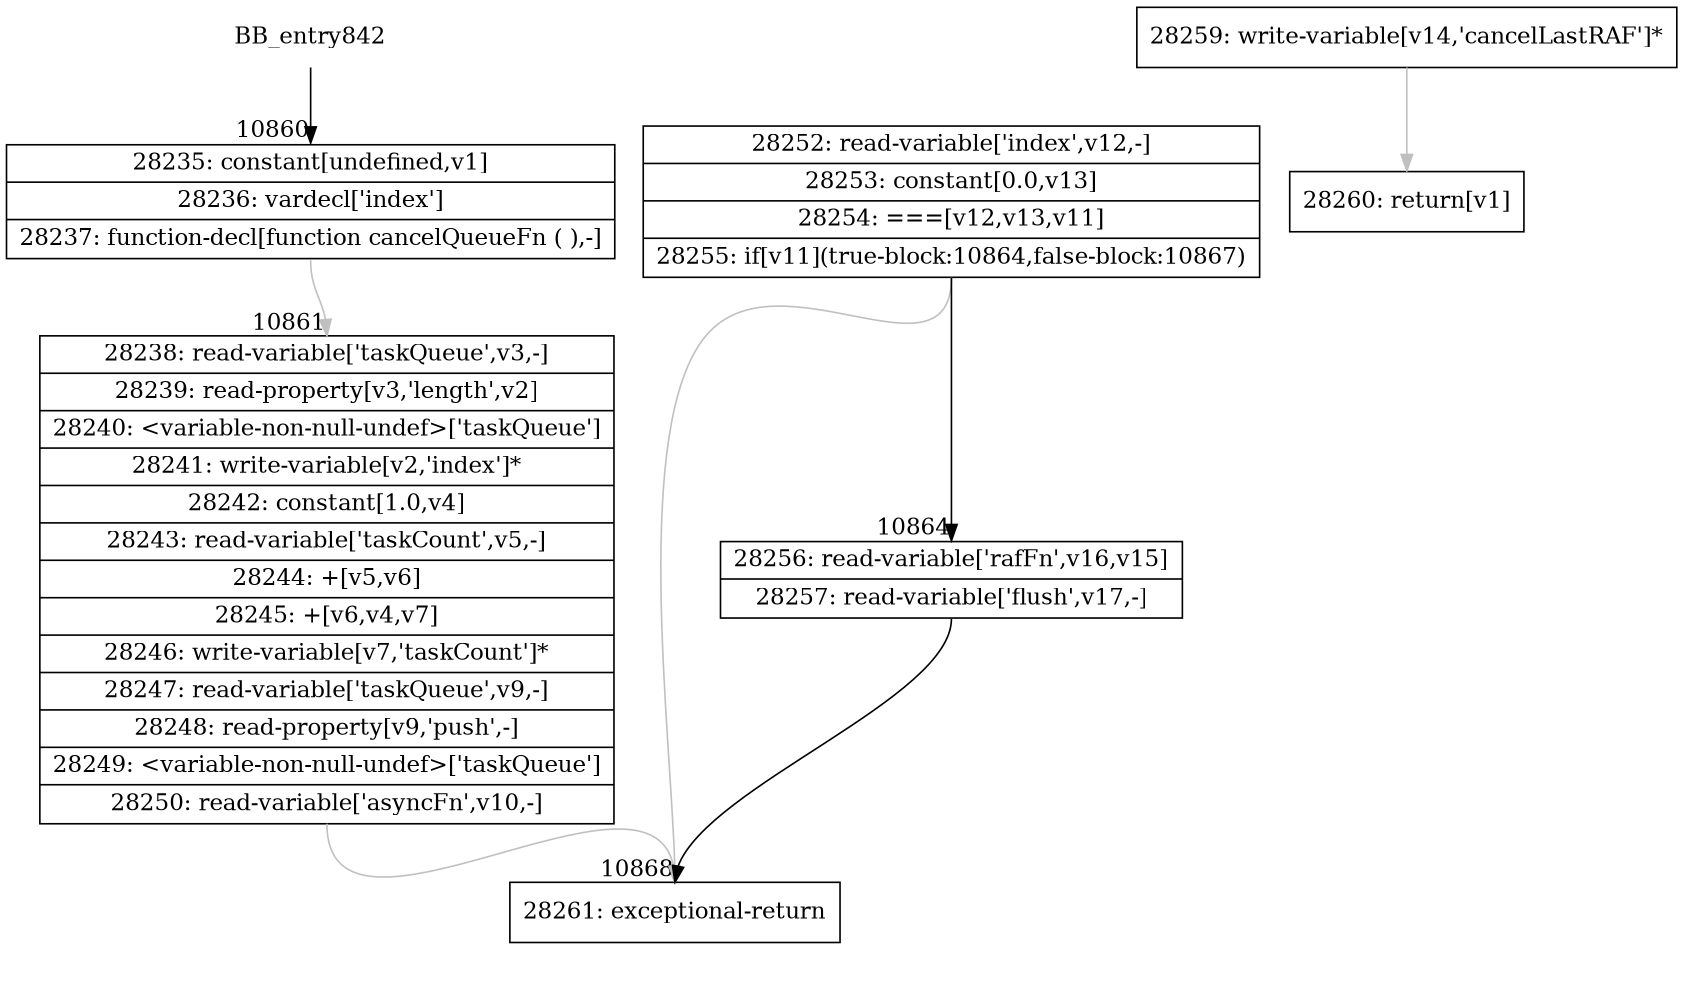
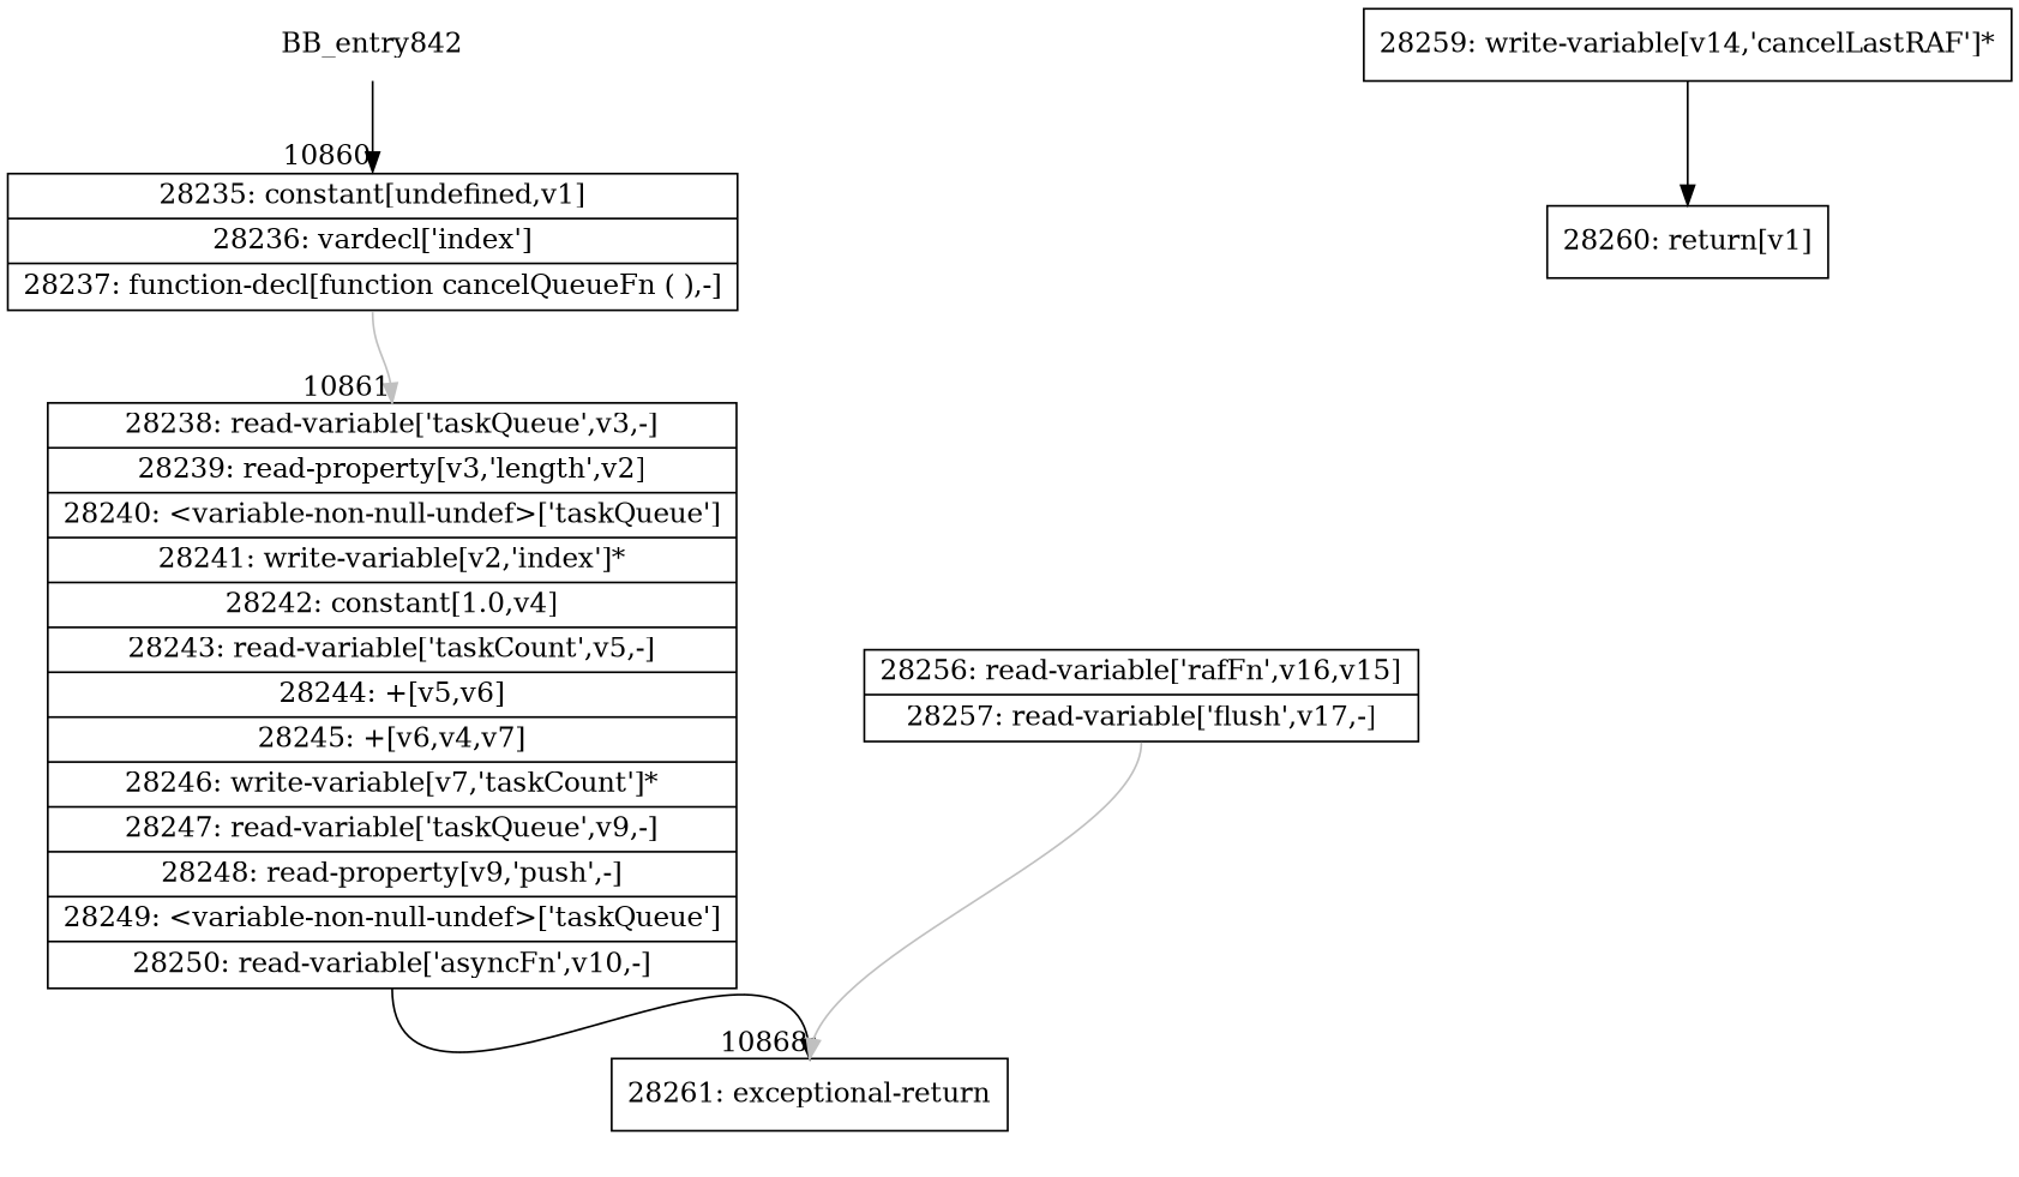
  digraph {
    rankdir=TD
    node [shape=record]
    edge [headport=n tailport=s color=gray]
    n1 [label=BB_entry842 shape=none]
    n2 [label="{28235: constant[undefined,v1]|28236: vardecl['index']|28237: function-decl[function cancelQueueFn ( ),-]}"]
    n3 [label="{28238: read-variable['taskQueue',v3,-]|28239: read-property[v3,'length',v2]|28240: \<variable-non-null-undef\>['taskQueue']|28241: write-variable[v2,'index']*|28242: constant[1.0,v4]|28243: read-variable['taskCount',v5,-]|28244: +[v5,v6]|28245: +[v6,v4,v7]|28246: write-variable[v7,'taskCount']*|28247: read-variable['taskQueue',v9,-]|28248: read-property[v9,'push',-]|28249: \<variable-non-null-undef\>['taskQueue']|28250: read-variable['asyncFn',v10,-]}"]
    n4 [label="{28261: exceptional-return}"]
-   n5 [label="{28252: read-variable['index',v12,-]|28253: constant[0.0,v13]|28254: ===[v12,v13,v11]|28255: if[v11](true-block:10864,false-block:10867)}"]
    n6 [label="{28256: read-variable['rafFn',v16,v15]|28257: read-variable['flush',v17,-]}"]
    n7 [label="{28260: return[v1]}"]
    n8 [label="{28259: write-variable[v14,'cancelLastRAF']*}"]
    n1 -> n2 [headlabel="    10860" color=""]
    n2 -> n3 [headlabel="      10861"]
-   n3 -> n4 [headlabel="      10868"]
-   n5 -> n4
-   n5 -> n6 [headlabel="      10864" color=""]
-   n6 -> n4 [color=black]
-   n8 -> n7
+   n3 -> n4 [color=black headlabel="      10868"]
+   n6 -> n4
+   n8 -> n7 [color=""]
  }
